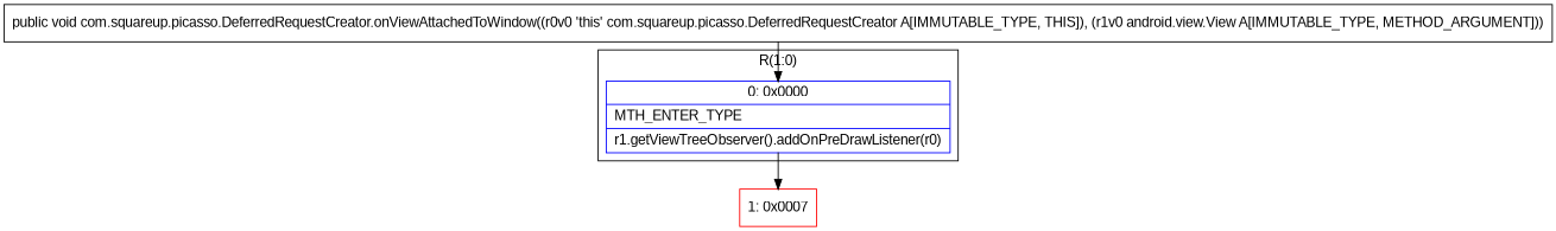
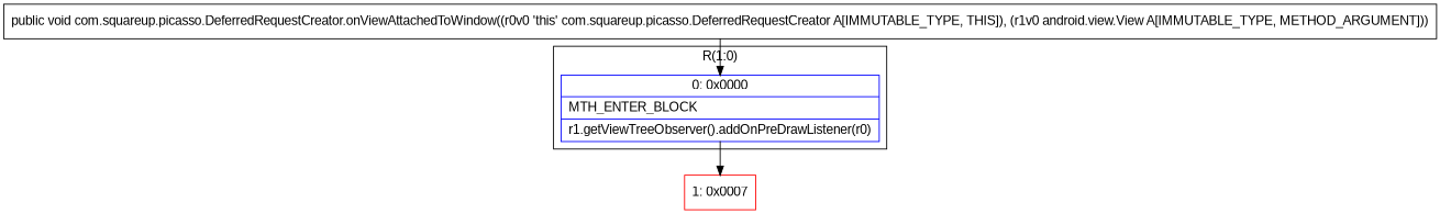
  digraph {
    fontname="Liberation Sans"
    node [shape=record fontname="Liberation Sans"]
    edge [fontname="Liberation Sans"]
-   n1 [color=blue label="{0\:\ 0x0000|MTH_ENTER_TYPE\l|r1.getViewTreeObserver().addOnPreDrawListener(r0)\l}"]
+   n1 [color=blue label="{0\:\ 0x0000|MTH_ENTER_BLOCK\l|r1.getViewTreeObserver().addOnPreDrawListener(r0)\l}"]
    n2 [color=red label="{1\:\ 0x0007}"]
    n3 [label="{public void com.squareup.picasso.DeferredRequestCreator.onViewAttachedToWindow((r0v0 'this' com.squareup.picasso.DeferredRequestCreator A[IMMUTABLE_TYPE, THIS]), (r1v0 android.view.View A[IMMUTABLE_TYPE, METHOD_ARGUMENT])) }"]
    subgraph cluster_1 {
      label="R(1:0)"
      n1
    }
    n1 -> n2
    n3 -> n1
  }
